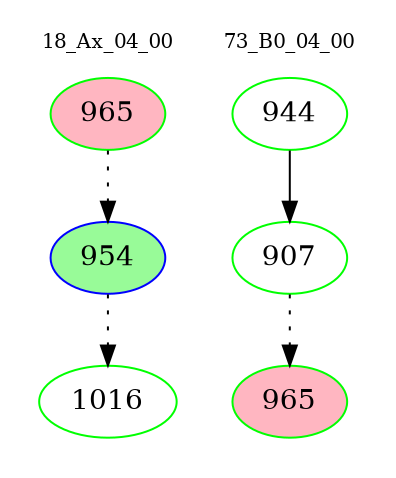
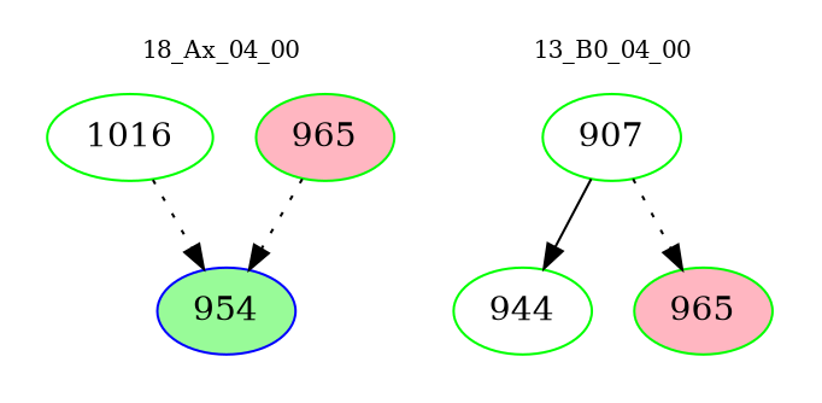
  digraph {
    node [color=green fillcolor=white style=filled]
    edge [color=black style=dotted]
    n1 [fillcolor=lightpink label=965]
    n2 [color=blue fillcolor=palegreen label=954]
    n3 [label=1016]
    n4 [label=944]
    n5 [label=907]
    n6 [fillcolor=lightpink label=965]
    subgraph cluster_1 {
      color=white
      fontsize=10
      label="18_Ax_04_00"
      n1
      n2
      n3
    }
    subgraph cluster_2 {
      color=white
      fontsize=10
-     label="73_B0_04_00"
+     label="13_B0_04_00"
      n4
      n5
      n6
    }
    n1 -> n2
-   n2 -> n3
-   n4 -> n5 [style=solid]
+   n3 -> n2
+   n5 -> n4 [style=solid]
    n5 -> n6
  }
